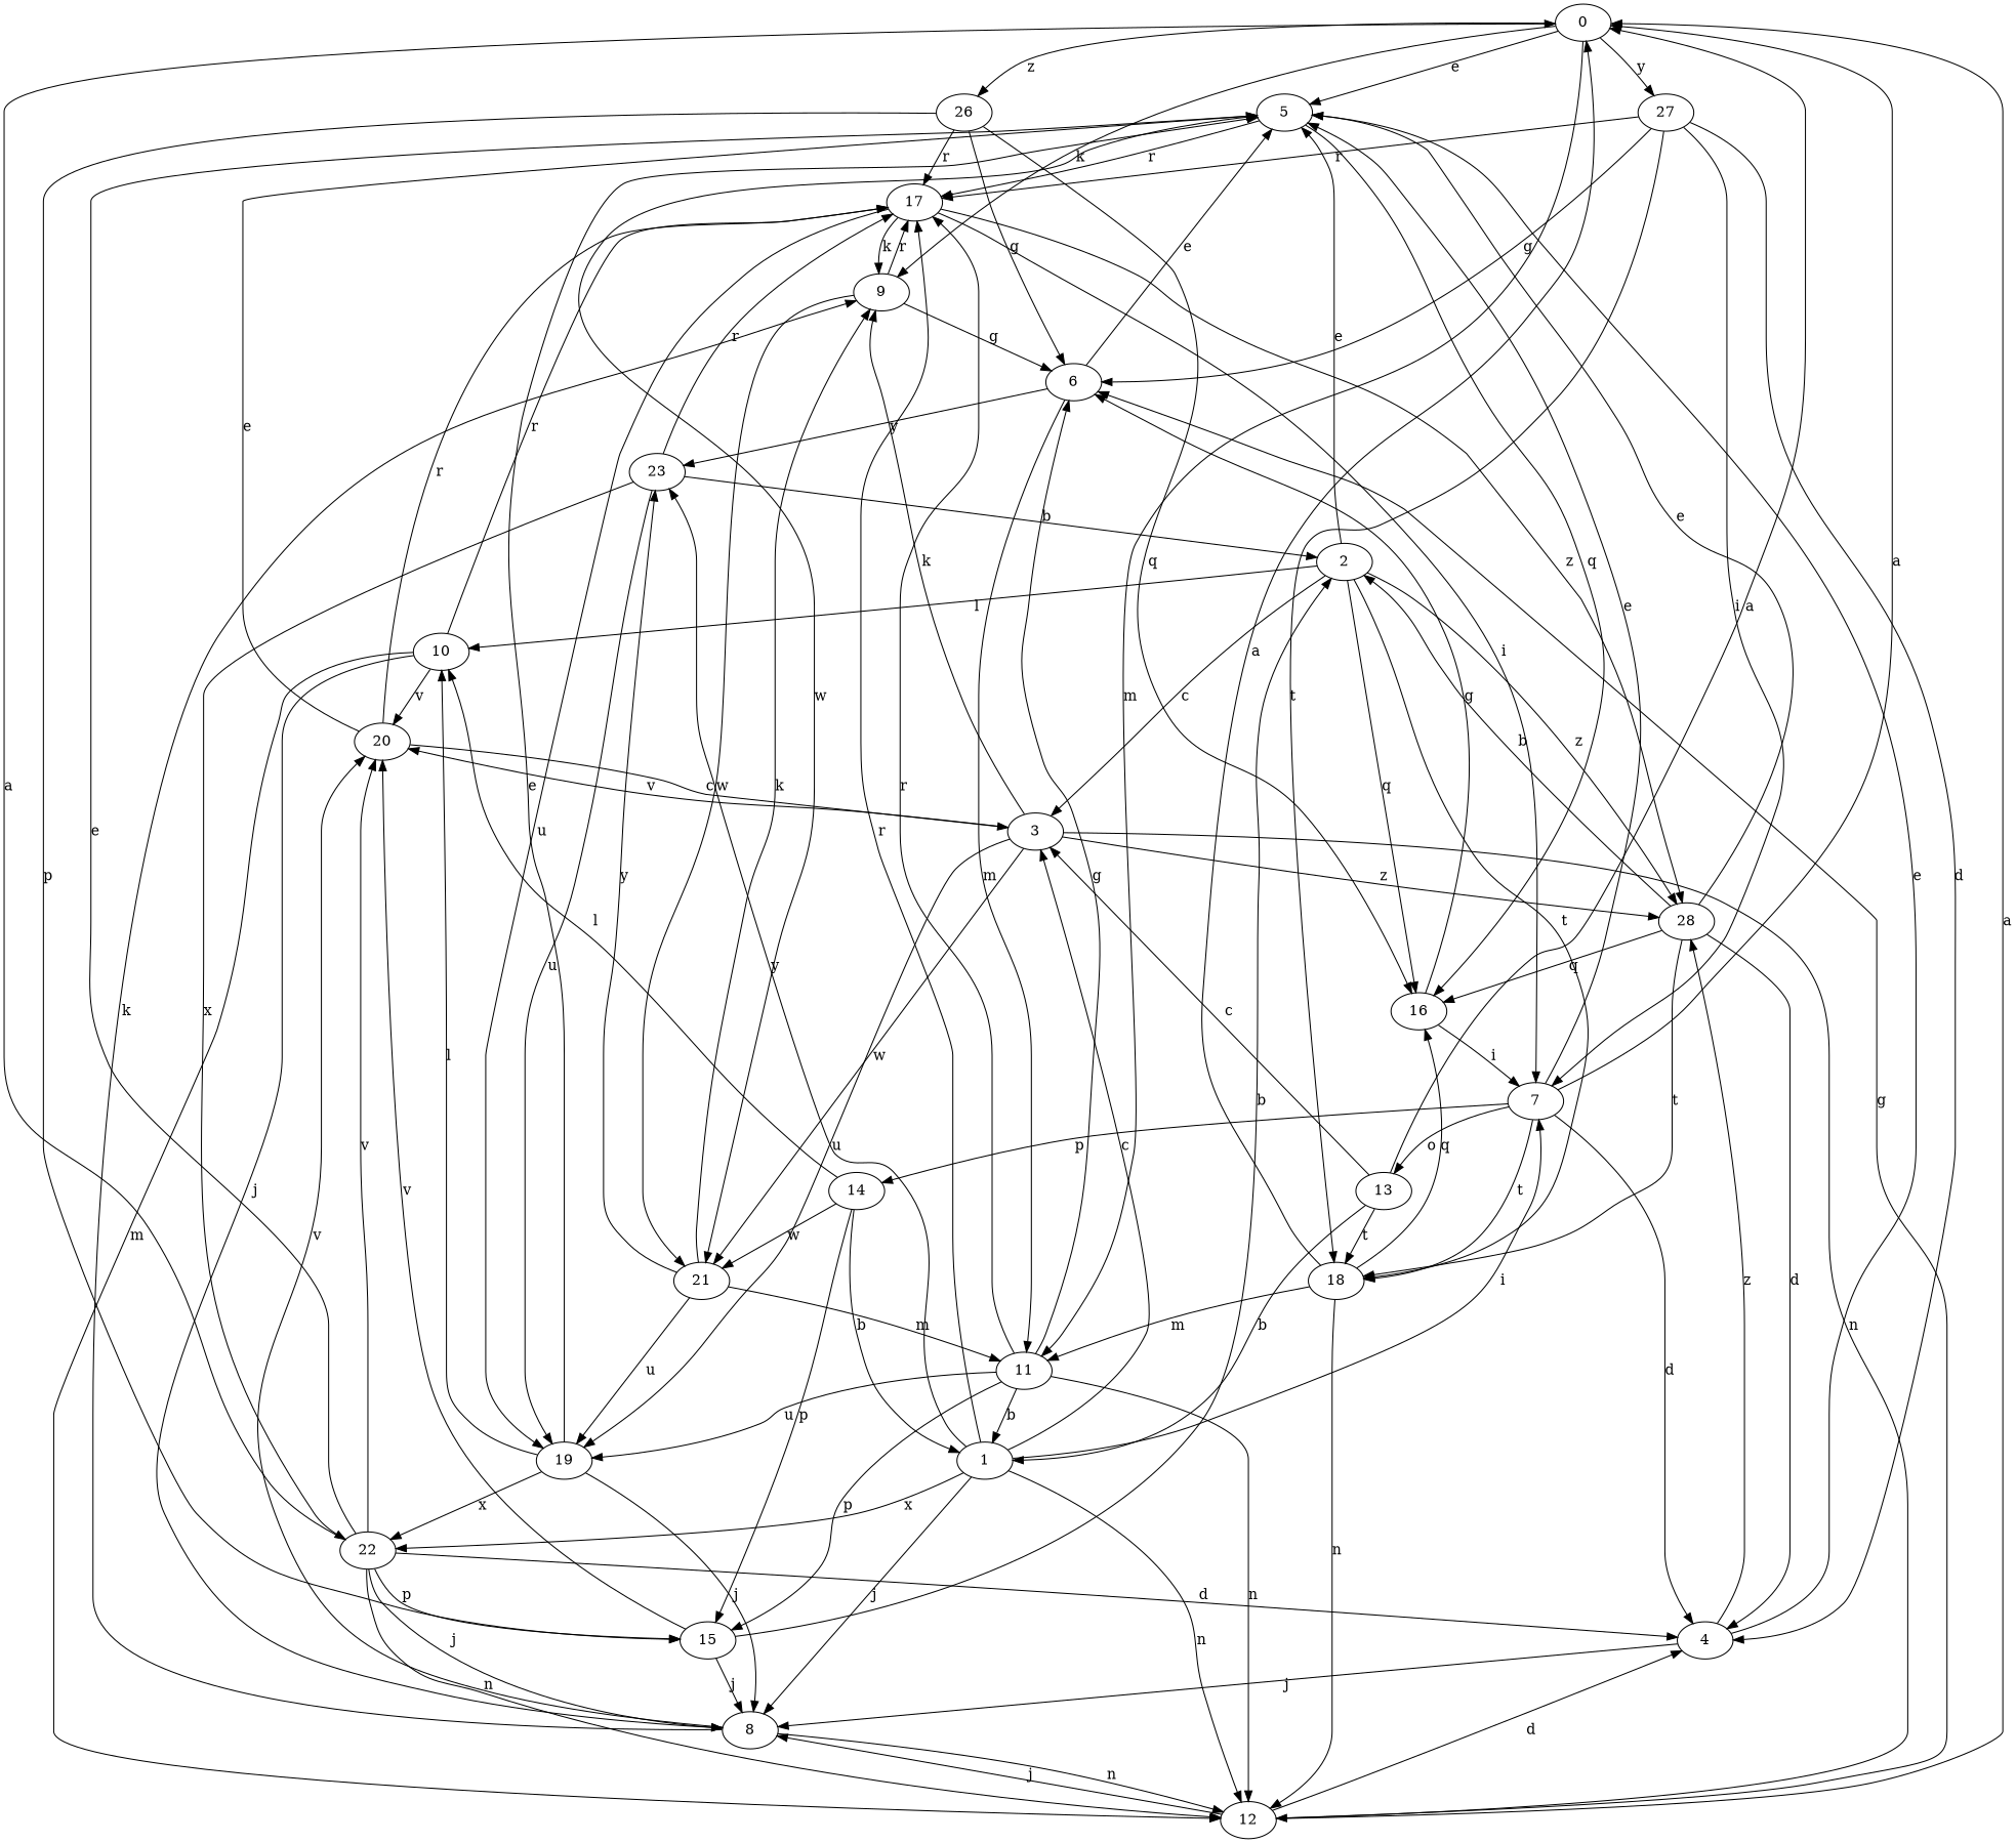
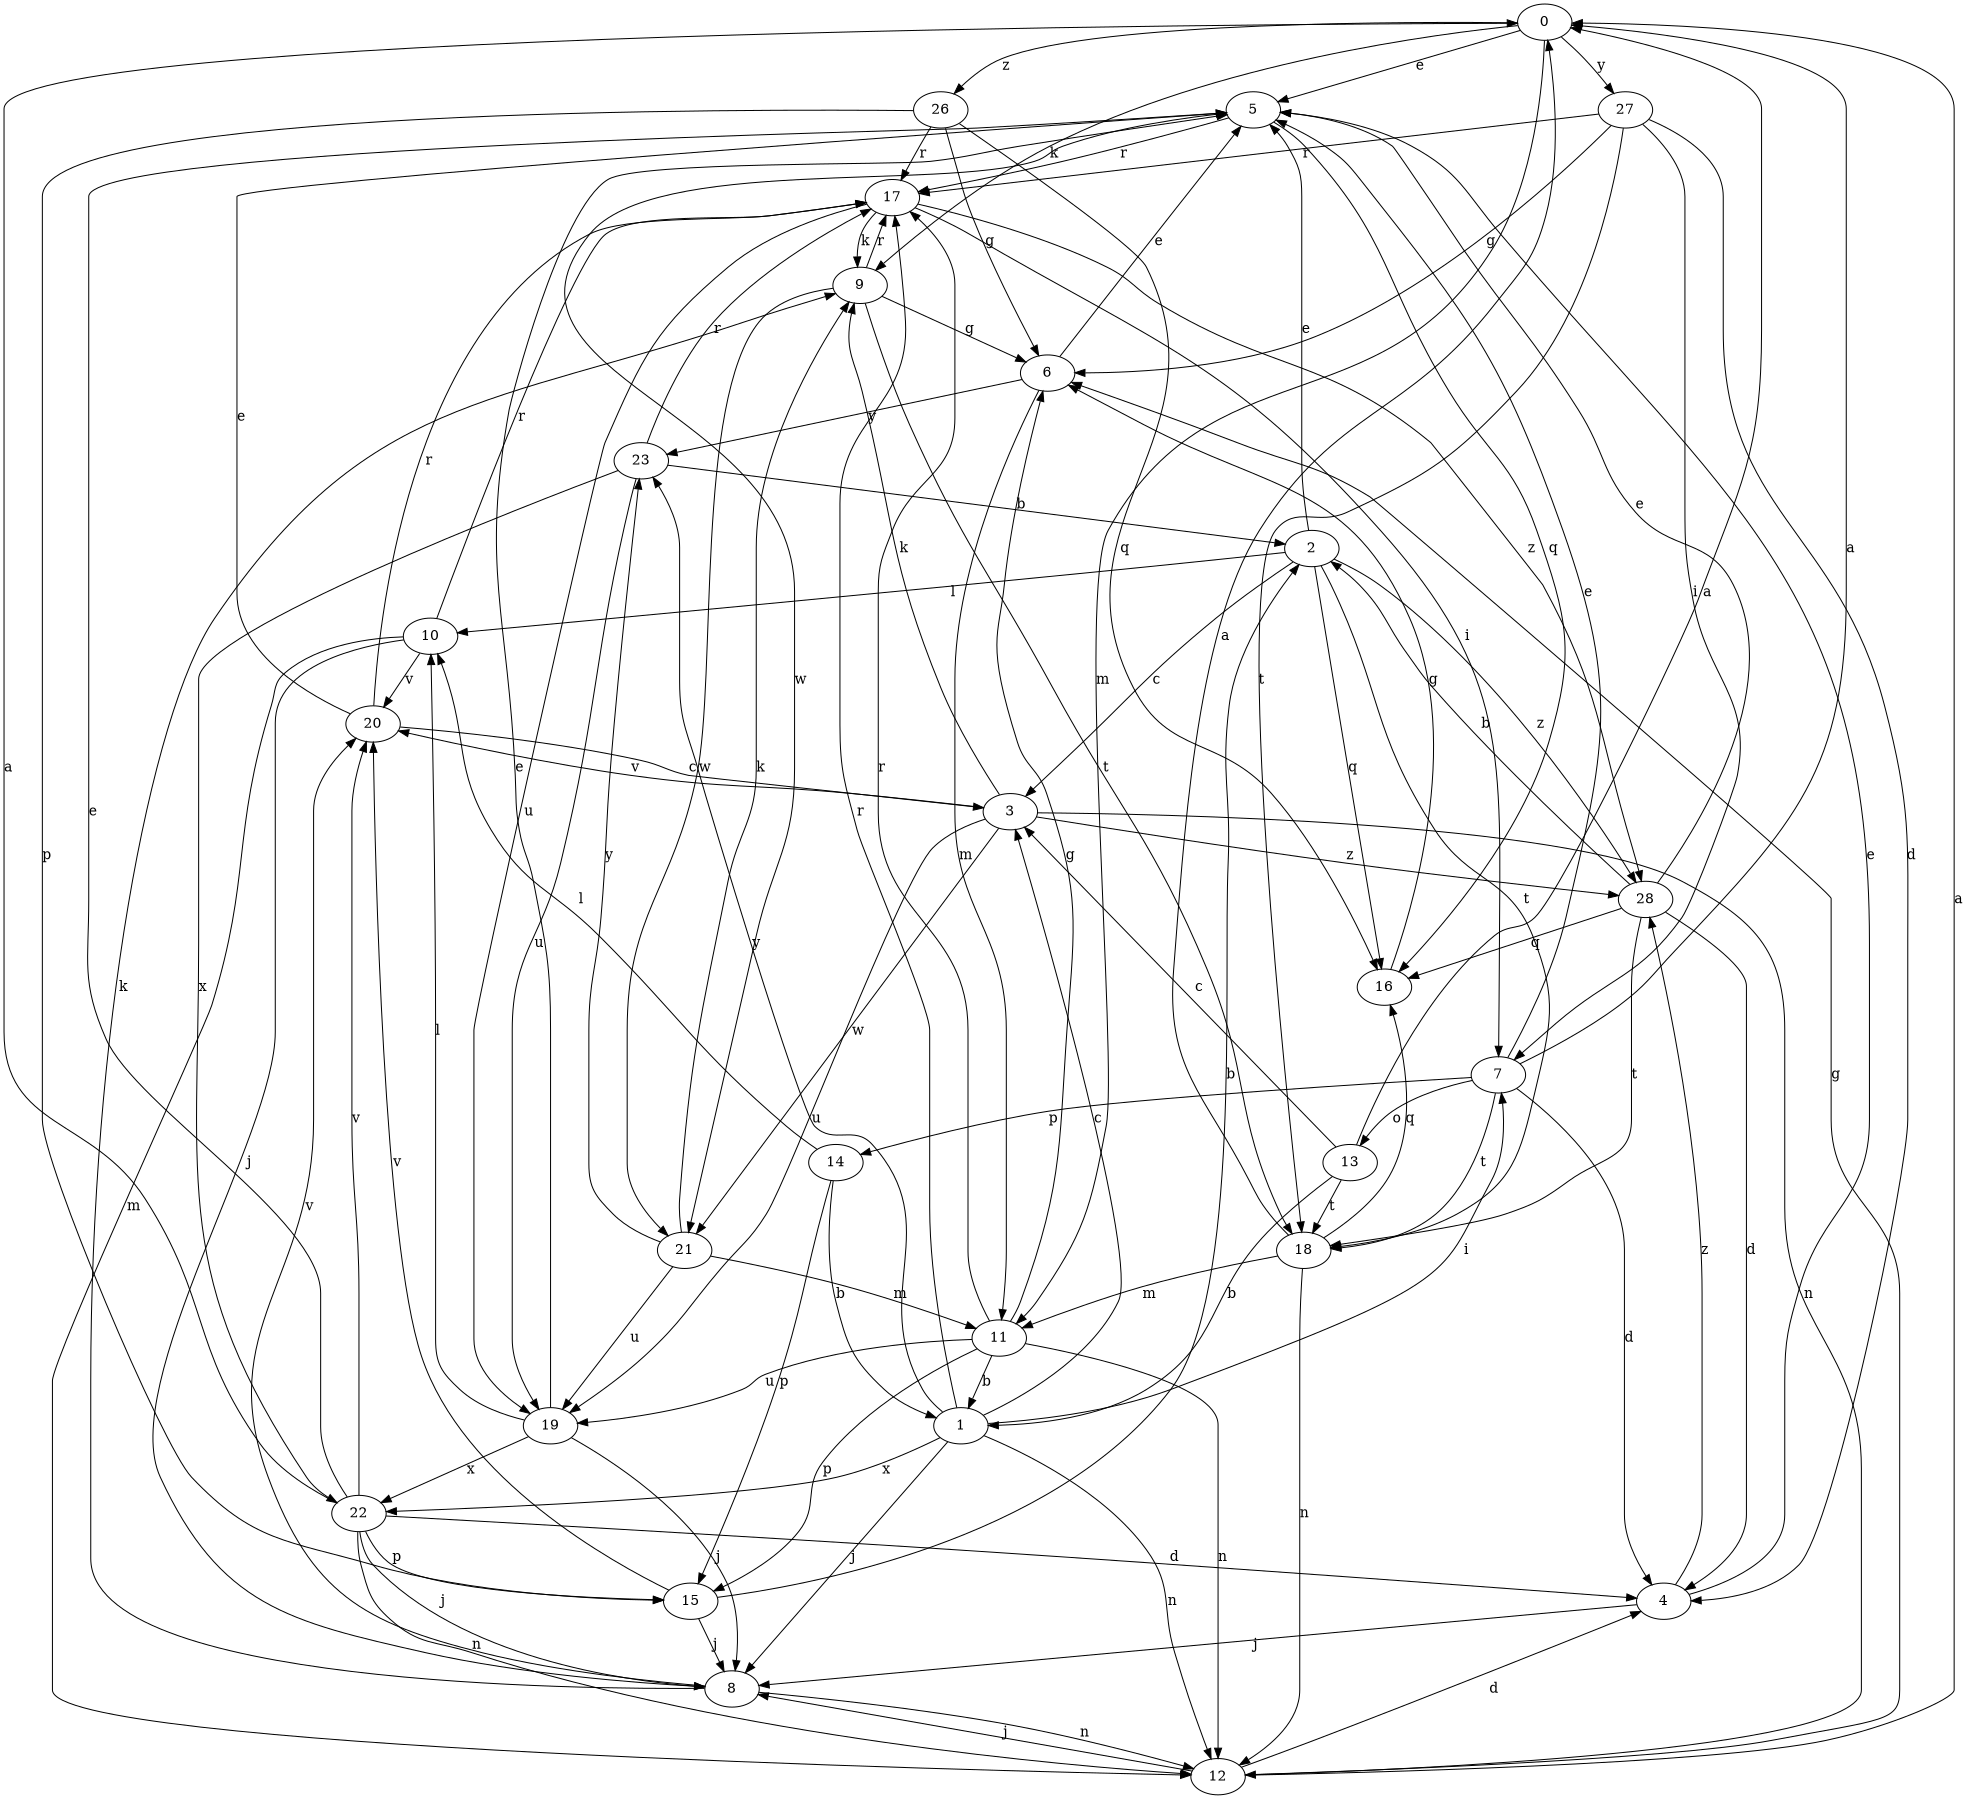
  strict digraph {
    0
    5
    9
    11
    26
    27
    17
    16
    21
    18
    6
    1
    12
    19
    15
    7
    4
    3
    8
    22
    23
    28
    20
    13
    14
    2
    10
    0 -> 5 [label=e]
    0 -> 9 [label=k]
    0 -> 11 [label=m]
    0 -> 26 [label=z]
    0 -> 27 [label=y]
    5 -> 17 [label=r]
    5 -> 16 [label=q]
    5 -> 21 [label=w]
    9 -> 17 [label=r]
    9 -> 21 [label=w]
+   9 -> 18 [label=t]
    9 -> 6 [label=g]
    11 -> 17 [label=r]
    11 -> 6 [label=g]
    11 -> 1 [label=b]
    11 -> 12 [label=n]
    11 -> 19 [label=u]
    11 -> 15 [label=p]
    26 -> 17 [label=r]
    26 -> 16 [label=q]
    26 -> 6 [label=g]
    26 -> 15 [label=p]
    27 -> 17 [label=r]
    27 -> 18 [label=t]
    27 -> 6 [label=g]
    27 -> 7 [label=i]
    27 -> 4 [label=d]
    17 -> 9 [label=k]
    17 -> 19 [label=u]
    17 -> 7 [label=i]
    17 -> 28 [label=z]
    16 -> 6 [label=g]
-   16 -> 7 [label=i]
    21 -> 9 [label=k]
    21 -> 11 [label=m]
    21 -> 19 [label=u]
    21 -> 23 [label=y]
    18 -> 0 [label=a]
    18 -> 11 [label=m]
    18 -> 16 [label=q]
    18 -> 12 [label=n]
    6 -> 5 [label=e]
    6 -> 11 [label=m]
    6 -> 23 [label=y]
    1 -> 17 [label=r]
    1 -> 12 [label=n]
    1 -> 7 [label=i]
    1 -> 3 [label=c]
    1 -> 8 [label=j]
    1 -> 22 [label=x]
    1 -> 23 [label=y]
    12 -> 0 [label=a]
    12 -> 6 [label=g]
    12 -> 4 [label=d]
    12 -> 8 [label=j]
    19 -> 5 [label=e]
    19 -> 8 [label=j]
    19 -> 22 [label=x]
    19 -> 10 [label=l]
    15 -> 8 [label=j]
    15 -> 20 [label=v]
    15 -> 2 [label=b]
    7 -> 0 [label=a]
    7 -> 5 [label=e]
    7 -> 18 [label=t]
    7 -> 4 [label=d]
    7 -> 13 [label=o]
    7 -> 14 [label=p]
    4 -> 5 [label=e]
    4 -> 8 [label=j]
    4 -> 28 [label=z]
    3 -> 9 [label=k]
    3 -> 21 [label=w]
    3 -> 12 [label=n]
    3 -> 19 [label=u]
    3 -> 28 [label=z]
    3 -> 20 [label=v]
    8 -> 9 [label=k]
    8 -> 12 [label=n]
    8 -> 20 [label=v]
    22 -> 0 [label=a]
    22 -> 5 [label=e]
    22 -> 12 [label=n]
    22 -> 15 [label=p]
    22 -> 4 [label=d]
    22 -> 8 [label=j]
    22 -> 20 [label=v]
    23 -> 17 [label=r]
    23 -> 19 [label=u]
    23 -> 22 [label=x]
    23 -> 2 [label=b]
    28 -> 5 [label=e]
    28 -> 16 [label=q]
    28 -> 18 [label=t]
    28 -> 4 [label=d]
    28 -> 2 [label=b]
    20 -> 5 [label=e]
    20 -> 17 [label=r]
    20 -> 3 [label=c]
    13 -> 0 [label=a]
    13 -> 18 [label=t]
    13 -> 1 [label=b]
    13 -> 3 [label=c]
-   14 -> 21 [label=w]
    14 -> 1 [label=b]
    14 -> 15 [label=p]
    14 -> 10 [label=l]
    2 -> 5 [label=e]
    2 -> 16 [label=q]
    2 -> 18 [label=t]
    2 -> 3 [label=c]
    2 -> 28 [label=z]
    2 -> 10 [label=l]
    10 -> 17 [label=r]
    10 -> 12 [label=m]
    10 -> 8 [label=j]
    10 -> 20 [label=v]
  }
